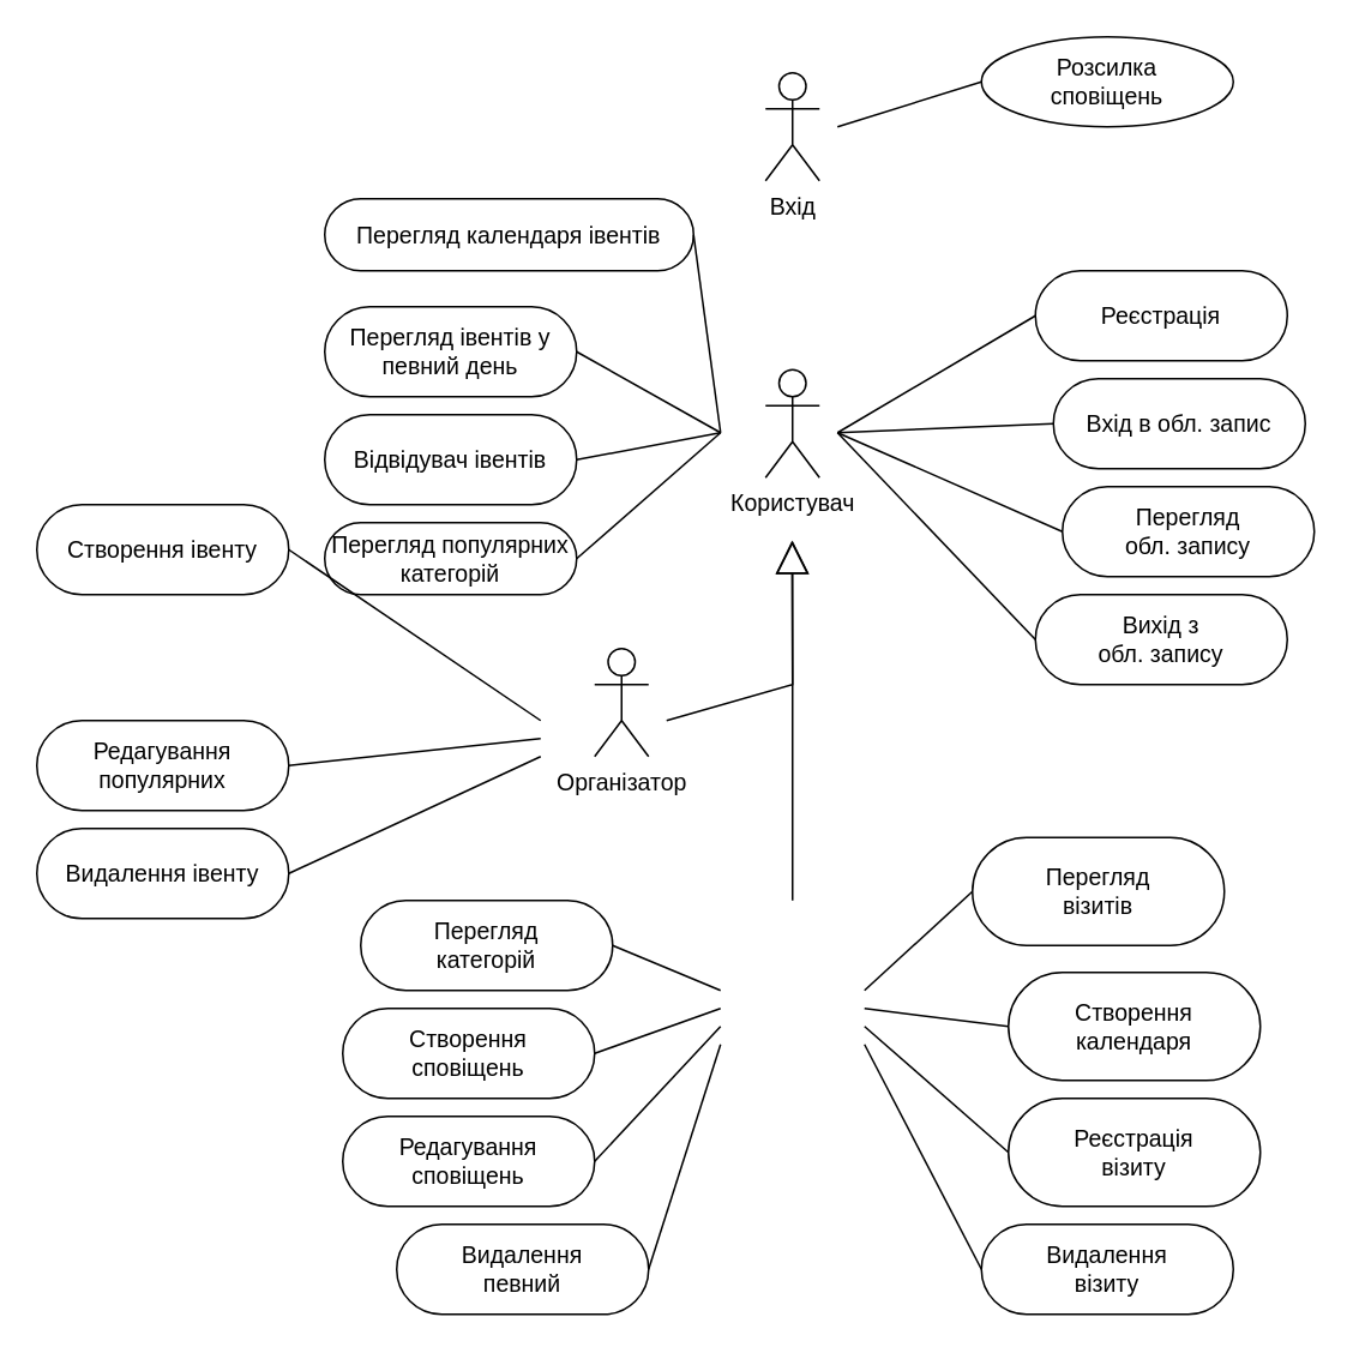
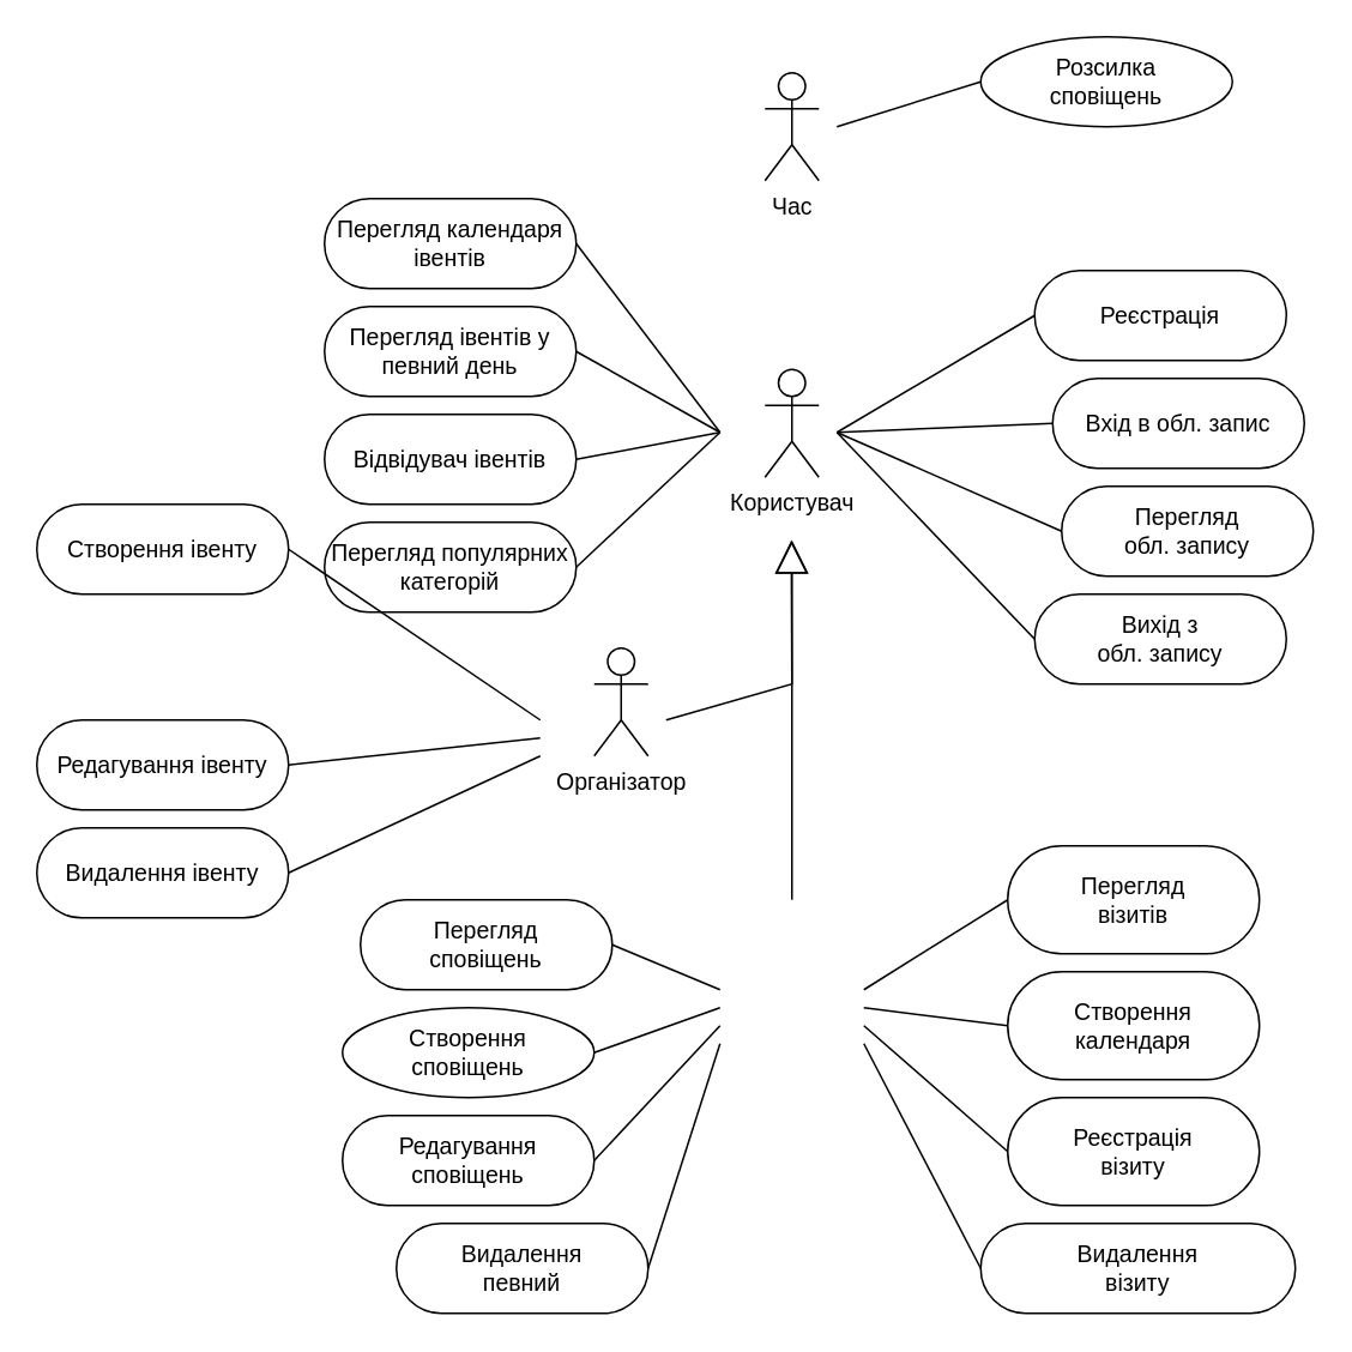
  <mxCell id="0" />
  <mxCell id="1" parent="0" />
  <mxCell id="2" value="Користувач" style="shape=umlActor;verticalLabelPosition=bottom;verticalAlign=top;html=1;outlineConnect=0;fontSize=13;" parent="1" vertex="1"><mxGeometry x="425" y="205" width="30" height="60" as="geometry" /></mxCell>
- <mxCell id="3" value="Вхід" style="shape=umlActor;verticalLabelPosition=bottom;verticalAlign=top;html=1;outlineConnect=0;fontSize=13;" parent="1" vertex="1"><mxGeometry x="425" y="40" width="30" height="60" as="geometry" /></mxCell>
+ <mxCell id="3" value="Час" style="shape=umlActor;verticalLabelPosition=bottom;verticalAlign=top;html=1;outlineConnect=0;fontSize=13;" parent="1" vertex="1"><mxGeometry x="425" y="40" width="30" height="60" as="geometry" /></mxCell>
  <mxCell id="4" value="Реєстрація" style="rounded=1;whiteSpace=wrap;html=1;arcSize=50;fontSize=13;" parent="1" vertex="1"><mxGeometry x="575" y="150" width="140" height="50" as="geometry" /></mxCell>
  <mxCell id="5" value="Вхід в обл. запис" style="rounded=1;whiteSpace=wrap;html=1;arcSize=50;fontSize=13;" parent="1" vertex="1"><mxGeometry x="585" y="210" width="140" height="50" as="geometry" /></mxCell>
  <mxCell id="6" value="Перегляд &lt;br&gt;обл. запису" style="rounded=1;whiteSpace=wrap;html=1;arcSize=50;fontSize=13;" parent="1" vertex="1"><mxGeometry x="590" y="270" width="140" height="50" as="geometry" /></mxCell>
  <mxCell id="7" value="Вихід з &lt;br&gt;обл. запису" style="rounded=1;whiteSpace=wrap;html=1;arcSize=50;fontSize=13;" parent="1" vertex="1"><mxGeometry x="575" y="330" width="140" height="50" as="geometry" /></mxCell>
- <mxCell id="8" value="Перегляд календаря івентів" style="rounded=1;whiteSpace=wrap;html=1;arcSize=50;fontSize=13;" parent="1" vertex="1"><mxGeometry x="180" y="110" width="205" height="40" as="geometry" /></mxCell>
+ <mxCell id="8" value="Перегляд календаря івентів" style="rounded=1;whiteSpace=wrap;html=1;arcSize=50;fontSize=13;" parent="1" vertex="1"><mxGeometry x="180" y="110" width="140" height="50" as="geometry" /></mxCell>
  <mxCell id="9" value="Перегляд івентів у певний день" style="rounded=1;whiteSpace=wrap;html=1;arcSize=50;fontSize=13;" parent="1" vertex="1"><mxGeometry x="180" y="170" width="140" height="50" as="geometry" /></mxCell>
  <mxCell id="10" value="Відвідувач івентів" style="rounded=1;whiteSpace=wrap;html=1;arcSize=50;fontSize=13;" parent="1" vertex="1"><mxGeometry x="180" y="230" width="140" height="50" as="geometry" /></mxCell>
- <mxCell id="11" value="Перегляд популярних категорій" style="rounded=1;whiteSpace=wrap;html=1;arcSize=50;fontSize=13;" parent="1" vertex="1"><mxGeometry x="180" y="290" width="140" height="40" as="geometry" /></mxCell>
+ <mxCell id="11" value="Перегляд популярних категорій" style="rounded=1;whiteSpace=wrap;html=1;arcSize=50;fontSize=13;" parent="1" vertex="1"><mxGeometry x="180" y="290" width="140" height="50" as="geometry" /></mxCell>
  <mxCell id="12" value="Створення івенту" style="rounded=1;whiteSpace=wrap;html=1;arcSize=50;fontSize=13;" parent="1" vertex="1"><mxGeometry x="20" y="280" width="140" height="50" as="geometry" /></mxCell>
- <mxCell id="13" value="Редагування популярних" style="rounded=1;whiteSpace=wrap;html=1;arcSize=50;fontSize=13;" parent="1" vertex="1"><mxGeometry x="20" y="400" width="140" height="50" as="geometry" /></mxCell>
+ <mxCell id="13" value="Редагування івенту" style="rounded=1;whiteSpace=wrap;html=1;arcSize=50;fontSize=13;" parent="1" vertex="1"><mxGeometry x="20" y="400" width="140" height="50" as="geometry" /></mxCell>
  <mxCell id="14" value="Видалення івенту" style="rounded=1;whiteSpace=wrap;html=1;arcSize=50;fontSize=13;" parent="1" vertex="1"><mxGeometry x="20" y="460" width="140" height="50" as="geometry" /></mxCell>
- <mxCell id="15" value="Перегляд&lt;br&gt;категорій" style="rounded=1;whiteSpace=wrap;html=1;arcSize=50;fontSize=13;" parent="1" vertex="1"><mxGeometry x="200" y="500" width="140" height="50" as="geometry" /></mxCell>
- <mxCell id="16" value="Створення &lt;br&gt;сповіщень" style="rounded=1;whiteSpace=wrap;html=1;arcSize=50;fontSize=13;" parent="1" vertex="1"><mxGeometry x="190" y="560" width="140" height="50" as="geometry" /></mxCell>
+ <mxCell id="15" value="Перегляд&lt;br&gt;сповіщень" style="rounded=1;whiteSpace=wrap;html=1;arcSize=50;fontSize=13;" parent="1" vertex="1"><mxGeometry x="200" y="500" width="140" height="50" as="geometry" /></mxCell>
+ <mxCell id="16" value="Створення &lt;br&gt;сповіщень" style="ellipse;whiteSpace=wrap;html=1;arcSize=50;fontSize=13;" parent="1" vertex="1"><mxGeometry x="190" y="560" width="140" height="50" as="geometry" /></mxCell>
  <mxCell id="17" value="Редагування&lt;br&gt;сповіщень" style="rounded=1;whiteSpace=wrap;html=1;arcSize=50;fontSize=13;" parent="1" vertex="1"><mxGeometry x="190" y="620" width="140" height="50" as="geometry" /></mxCell>
  <mxCell id="18" value="Видалення&lt;br&gt;певний" style="rounded=1;whiteSpace=wrap;html=1;arcSize=50;fontSize=13;" parent="1" vertex="1"><mxGeometry x="220" y="680" width="140" height="50" as="geometry" /></mxCell>
  <mxCell id="19" value="Розсилка&lt;br&gt;сповіщень" style="ellipse;whiteSpace=wrap;html=1;arcSize=50;fontSize=13;" parent="1" vertex="1"><mxGeometry x="545" y="20" width="140" height="50" as="geometry" /></mxCell>
  <mxCell id="20" value="" style="endArrow=none;html=1;rounded=0;fontSize=13;entryX=0;entryY=0.5;entryDx=0;entryDy=0;" parent="1" target="4" edge="1"><mxGeometry width="50" height="50" relative="1" as="geometry"><mxPoint x="465" y="240" as="sourcePoint" /><mxPoint x="515" y="190" as="targetPoint" /></mxGeometry></mxCell>
  <mxCell id="21" value="" style="endArrow=none;html=1;rounded=0;fontSize=13;entryX=0;entryY=0.5;entryDx=0;entryDy=0;" parent="1" target="5" edge="1"><mxGeometry width="50" height="50" relative="1" as="geometry"><mxPoint x="465" y="240" as="sourcePoint" /><mxPoint x="575" y="180" as="targetPoint" /></mxGeometry></mxCell>
  <mxCell id="22" value="" style="endArrow=none;html=1;rounded=0;fontSize=13;entryX=0;entryY=0.5;entryDx=0;entryDy=0;" parent="1" target="6" edge="1"><mxGeometry width="50" height="50" relative="1" as="geometry"><mxPoint x="465" y="240" as="sourcePoint" /><mxPoint x="535" y="220" as="targetPoint" /></mxGeometry></mxCell>
  <mxCell id="23" value="" style="endArrow=none;html=1;rounded=0;fontSize=13;entryX=0;entryY=0.5;entryDx=0;entryDy=0;" parent="1" target="7" edge="1"><mxGeometry width="50" height="50" relative="1" as="geometry"><mxPoint x="465" y="240" as="sourcePoint" /><mxPoint x="605" y="300" as="targetPoint" /></mxGeometry></mxCell>
  <mxCell id="24" value="" style="endArrow=none;html=1;rounded=0;fontSize=13;entryX=0;entryY=0.5;entryDx=0;entryDy=0;" parent="1" target="19" edge="1"><mxGeometry width="50" height="50" relative="1" as="geometry"><mxPoint x="465" y="70" as="sourcePoint" /><mxPoint x="505" y="40" as="targetPoint" /></mxGeometry></mxCell>
- <mxCell id="25" value="Перегляд&lt;br&gt;візитів" style="rounded=1;whiteSpace=wrap;html=1;arcSize=50;fontSize=13;" parent="1" vertex="1"><mxGeometry x="540" y="465" width="140" height="60" as="geometry" /></mxCell>
+ <mxCell id="25" value="Перегляд&lt;br&gt;візитів" style="rounded=1;whiteSpace=wrap;html=1;arcSize=50;fontSize=13;" parent="1" vertex="1"><mxGeometry x="560" y="470" width="140" height="60" as="geometry" /></mxCell>
  <mxCell id="26" value="Створення &lt;br&gt;календаря" style="rounded=1;whiteSpace=wrap;html=1;arcSize=50;fontSize=13;" parent="1" vertex="1"><mxGeometry x="560" y="540" width="140" height="60" as="geometry" /></mxCell>
  <mxCell id="27" value="Реєстрація&lt;br&gt;візиту" style="rounded=1;whiteSpace=wrap;html=1;arcSize=50;fontSize=13;" parent="1" vertex="1"><mxGeometry x="560" y="610" width="140" height="60" as="geometry" /></mxCell>
- <mxCell id="28" value="Видалення&lt;br&gt;візиту" style="rounded=1;whiteSpace=wrap;html=1;arcSize=50;fontSize=13;" parent="1" vertex="1"><mxGeometry x="545" y="680" width="140" height="50" as="geometry" /></mxCell>
+ <mxCell id="28" value="Видалення&lt;br&gt;візиту" style="rounded=1;whiteSpace=wrap;html=1;arcSize=50;fontSize=13;" parent="1" vertex="1"><mxGeometry x="545" y="680" width="175" height="50" as="geometry" /></mxCell>
  <mxCell id="29" value="" style="endArrow=none;html=1;rounded=0;fontSize=13;exitX=1;exitY=0.5;exitDx=0;exitDy=0;" parent="1" source="15" edge="1"><mxGeometry width="50" height="50" relative="1" as="geometry"><mxPoint x="320" y="510" as="sourcePoint" /><mxPoint x="400" y="550" as="targetPoint" /></mxGeometry></mxCell>
  <mxCell id="30" value="" style="endArrow=none;html=1;rounded=0;fontSize=13;exitX=1;exitY=0.5;exitDx=0;exitDy=0;" parent="1" source="16" edge="1"><mxGeometry width="50" height="50" relative="1" as="geometry"><mxPoint x="310" y="510" as="sourcePoint" /><mxPoint x="400" y="560" as="targetPoint" /></mxGeometry></mxCell>
  <mxCell id="31" value="" style="endArrow=none;html=1;rounded=0;fontSize=13;exitX=1;exitY=0.5;exitDx=0;exitDy=0;" parent="1" source="17" edge="1"><mxGeometry width="50" height="50" relative="1" as="geometry"><mxPoint x="310" y="580" as="sourcePoint" /><mxPoint x="400" y="570" as="targetPoint" /></mxGeometry></mxCell>
  <mxCell id="32" value="" style="endArrow=none;html=1;rounded=0;fontSize=13;exitX=1;exitY=0.5;exitDx=0;exitDy=0;" parent="1" source="18" edge="1"><mxGeometry width="50" height="50" relative="1" as="geometry"><mxPoint x="310" y="650" as="sourcePoint" /><mxPoint x="400" y="580" as="targetPoint" /></mxGeometry></mxCell>
  <mxCell id="33" value="" style="endArrow=none;html=1;rounded=0;fontSize=13;entryX=0;entryY=0.5;entryDx=0;entryDy=0;" parent="1" target="25" edge="1"><mxGeometry width="50" height="50" relative="1" as="geometry"><mxPoint x="480" y="550" as="sourcePoint" /><mxPoint x="570" y="530" as="targetPoint" /></mxGeometry></mxCell>
  <mxCell id="34" value="" style="endArrow=none;html=1;rounded=0;fontSize=13;entryX=0;entryY=0.5;entryDx=0;entryDy=0;" parent="1" target="26" edge="1"><mxGeometry width="50" height="50" relative="1" as="geometry"><mxPoint x="480" y="560" as="sourcePoint" /><mxPoint x="610" y="510" as="targetPoint" /></mxGeometry></mxCell>
  <mxCell id="35" value="" style="endArrow=none;html=1;rounded=0;fontSize=13;entryX=0;entryY=0.5;entryDx=0;entryDy=0;" parent="1" target="27" edge="1"><mxGeometry width="50" height="50" relative="1" as="geometry"><mxPoint x="480" y="570" as="sourcePoint" /><mxPoint x="610" y="580" as="targetPoint" /></mxGeometry></mxCell>
  <mxCell id="36" value="" style="endArrow=none;html=1;rounded=0;fontSize=13;entryX=0;entryY=0.5;entryDx=0;entryDy=0;" parent="1" target="28" edge="1"><mxGeometry width="50" height="50" relative="1" as="geometry"><mxPoint x="480" y="580" as="sourcePoint" /><mxPoint x="610" y="650" as="targetPoint" /></mxGeometry></mxCell>
  <mxCell id="37" value="" style="endArrow=block;endSize=16;endFill=0;html=1;rounded=0;fontSize=13;" parent="1" edge="1"><mxGeometry width="160" relative="1" as="geometry"><mxPoint x="440" y="500" as="sourcePoint" /><mxPoint x="440" y="300" as="targetPoint" /></mxGeometry></mxCell>
  <mxCell id="38" value="" style="endArrow=none;html=1;rounded=0;fontSize=13;entryX=1;entryY=0.5;entryDx=0;entryDy=0;" parent="1" target="8" edge="1"><mxGeometry width="50" height="50" relative="1" as="geometry"><mxPoint x="400" y="240" as="sourcePoint" /><mxPoint x="410" y="140" as="targetPoint" /></mxGeometry></mxCell>
  <mxCell id="39" value="" style="endArrow=none;html=1;rounded=0;fontSize=13;exitX=1;exitY=0.5;exitDx=0;exitDy=0;" parent="1" source="9" edge="1"><mxGeometry width="50" height="50" relative="1" as="geometry"><mxPoint x="360" y="300" as="sourcePoint" /><mxPoint x="400" y="240" as="targetPoint" /></mxGeometry></mxCell>
  <mxCell id="40" value="" style="endArrow=none;html=1;rounded=0;fontSize=13;exitX=1;exitY=0.5;exitDx=0;exitDy=0;" parent="1" source="10" edge="1"><mxGeometry width="50" height="50" relative="1" as="geometry"><mxPoint x="320" y="290" as="sourcePoint" /><mxPoint x="400" y="240" as="targetPoint" /></mxGeometry></mxCell>
  <mxCell id="41" value="" style="endArrow=none;html=1;rounded=0;fontSize=13;exitX=1;exitY=0.5;exitDx=0;exitDy=0;" parent="1" source="11" edge="1"><mxGeometry width="50" height="50" relative="1" as="geometry"><mxPoint x="340" y="310" as="sourcePoint" /><mxPoint x="400" y="240" as="targetPoint" /></mxGeometry></mxCell>
  <mxCell id="42" value="" style="endArrow=block;endSize=16;endFill=0;html=1;rounded=0;fontSize=13;" parent="1" edge="1"><mxGeometry width="160" relative="1" as="geometry"><mxPoint x="370" y="400" as="sourcePoint" /><mxPoint x="439.66" y="300" as="targetPoint" /><Array as="points"><mxPoint x="440" y="380" /></Array></mxGeometry></mxCell>
  <mxCell id="43" value="Організатор" style="shape=umlActor;verticalLabelPosition=bottom;verticalAlign=top;html=1;outlineConnect=0;fontSize=13;" parent="1" vertex="1"><mxGeometry x="330" y="360" width="30" height="60" as="geometry" /></mxCell>
  <mxCell id="44" value="" style="endArrow=none;html=1;rounded=0;fontSize=13;exitX=1;exitY=0.5;exitDx=0;exitDy=0;" parent="1" source="12" edge="1"><mxGeometry width="50" height="50" relative="1" as="geometry"><mxPoint x="190" y="445" as="sourcePoint" /><mxPoint x="300" y="400" as="targetPoint" /></mxGeometry></mxCell>
  <mxCell id="45" value="" style="endArrow=none;html=1;rounded=0;fontSize=13;exitX=1;exitY=0.5;exitDx=0;exitDy=0;" parent="1" source="13" edge="1"><mxGeometry width="50" height="50" relative="1" as="geometry"><mxPoint x="190" y="450" as="sourcePoint" /><mxPoint x="300" y="410" as="targetPoint" /></mxGeometry></mxCell>
  <mxCell id="46" value="" style="endArrow=none;html=1;rounded=0;fontSize=13;exitX=1;exitY=0.5;exitDx=0;exitDy=0;" parent="1" source="14" edge="1"><mxGeometry width="50" height="50" relative="1" as="geometry"><mxPoint x="190" y="500" as="sourcePoint" /><mxPoint x="300" y="420" as="targetPoint" /></mxGeometry></mxCell>
